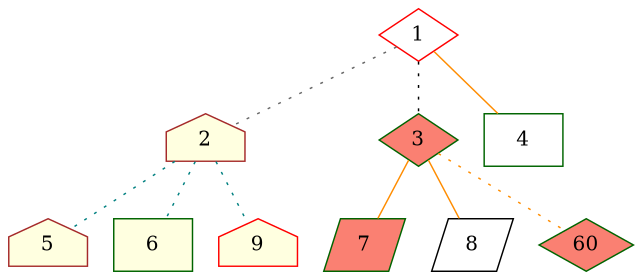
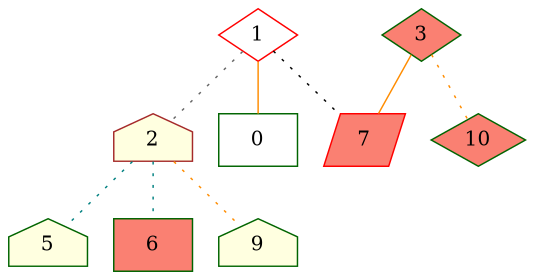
  graph {
    node [chem=Cl color=darkgreen fillcolor=salmon shape=diamond style=filled]
    edge [color=darkorange style=dotted valence=1]
    1 [chem=C color=red fillcolor=white]
    2 [chem=C color=brown fillcolor=lightyellow shape=house]
    3 [chem=C]
-   4 [chem=O fillcolor=white shape=box]
-   5 [color=brown fillcolor=lightyellow shape=house]
-   6 [fillcolor=lightyellow shape=box]
-   9 [chem=H color=red fillcolor=lightyellow shape=house]
-   7 [shape=parallelogram]
-   8 [color=black fillcolor=white shape=parallelogram]
-   10 [chem=H label=60]
+   4 [chem=O fillcolor=white shape=box label=0]
+   5 [fillcolor=lightyellow shape=house]
+   6 [shape=box]
+   9 [chem=H fillcolor=lightyellow shape=house]
+   7 [color=red shape=parallelogram]
+   10 [chem=H]
    1 -- 2 [color=gray40]
-   1 -- 3 [color=black]
+   1 -- 7 [color=black]
    1 -- 4 [style=solid valence=2]
    2 -- 5 [color=teal]
    2 -- 6 [color=teal]
-   2 -- 9 [color=teal]
+   2 -- 9
    3 -- 7 [style=solid]
-   3 -- 8 [style=solid]
    3 -- 10
  }
